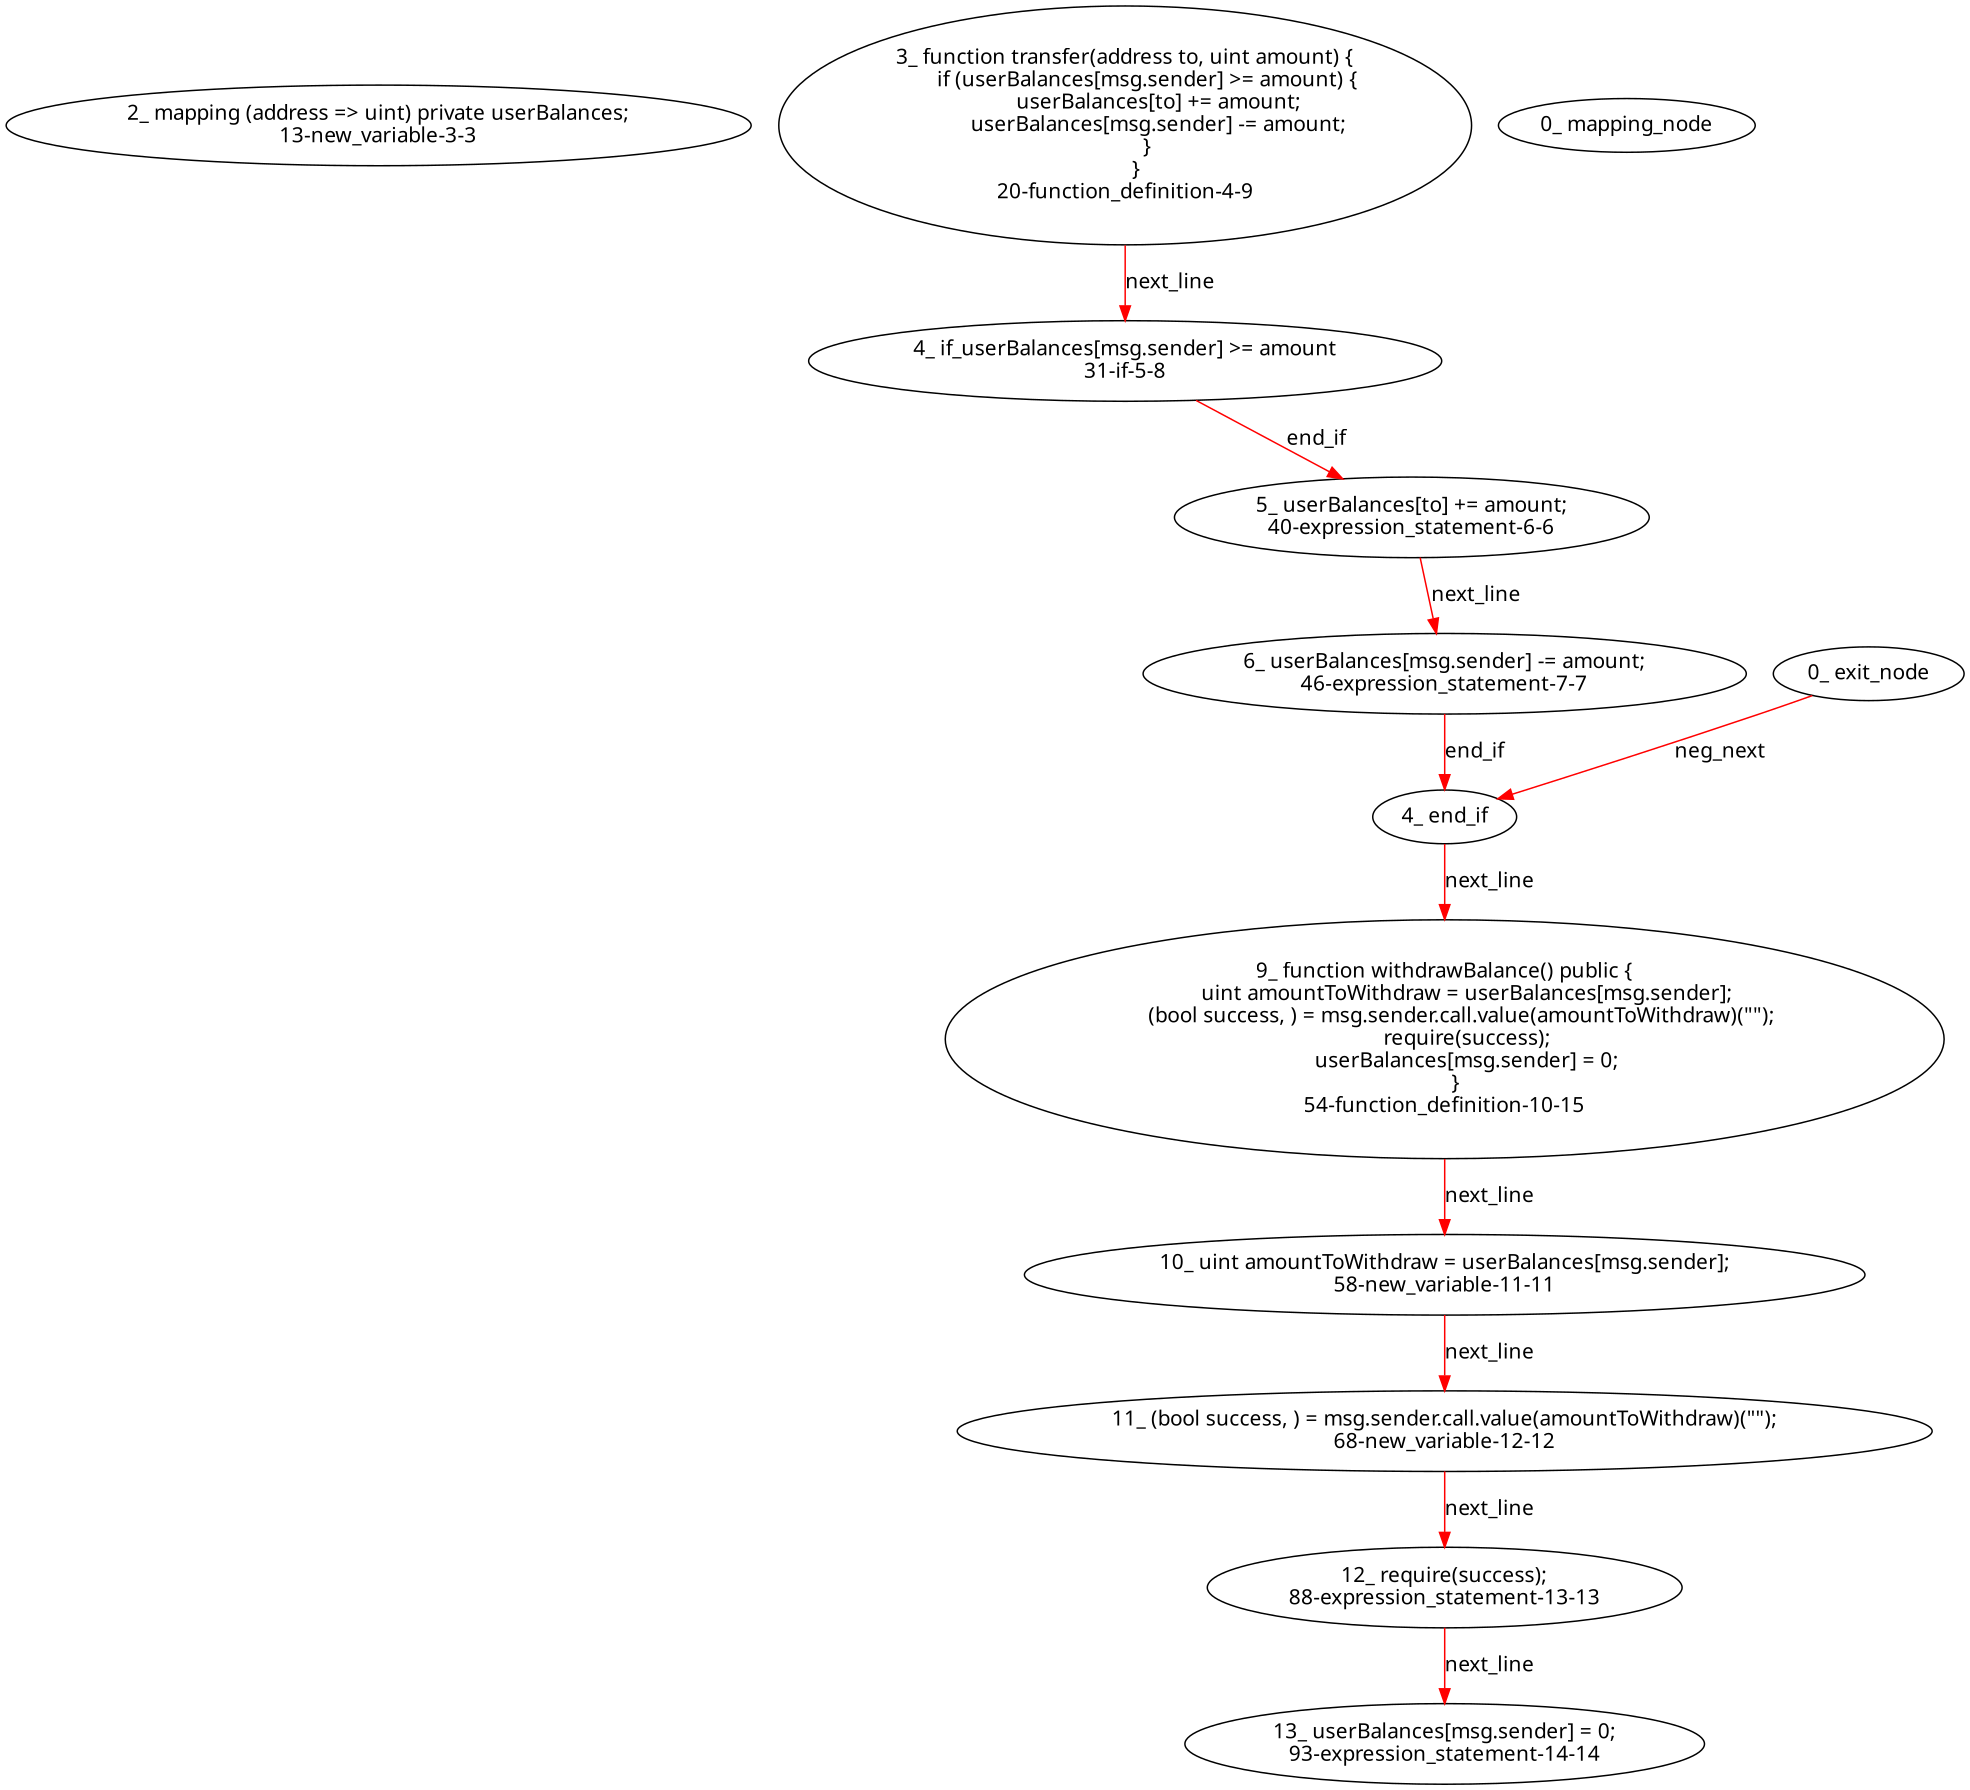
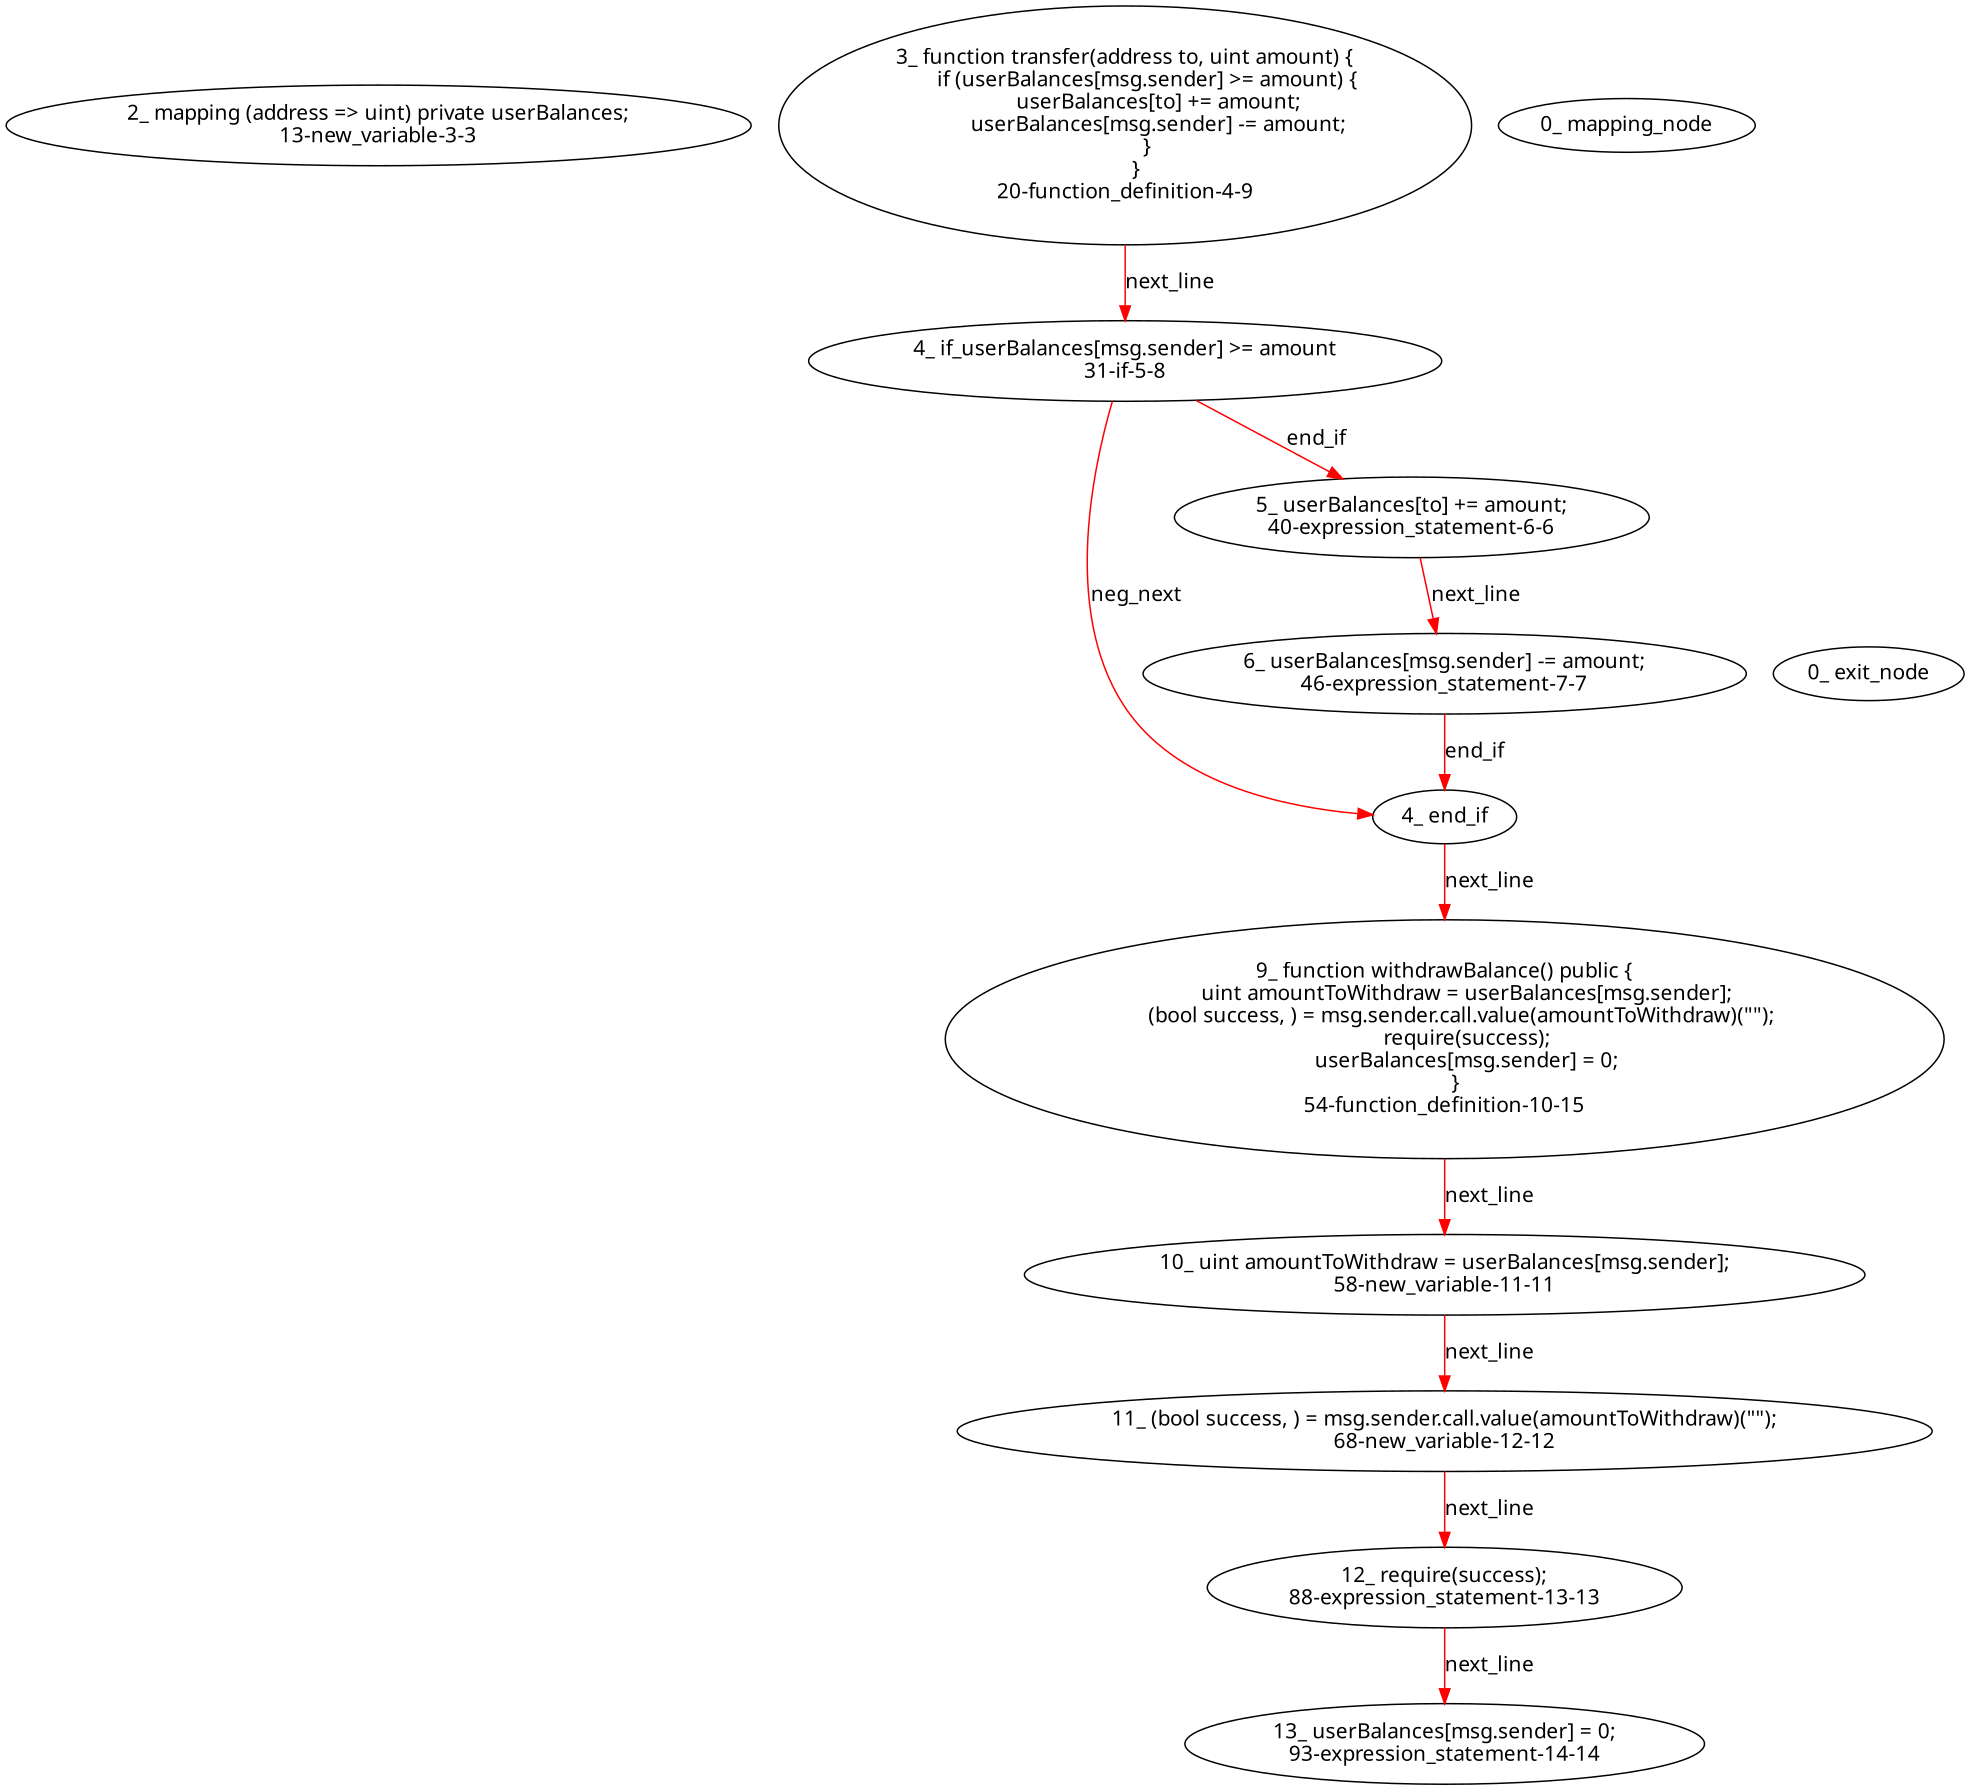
  digraph {
    fontname="Noto Sans"
    node [fontname="Noto Sans" type_label=expression_statement method="transfer(address to,uint amount)"]
    edge [color=red controlflow_type=next_line edge_type=CFG_edge fontname="Noto Sans"]
    n1 [label="2_ mapping (address => uint) private userBalances;\n13-new_variable-3-3" type_label=new_variable method=""]
    n2 [label="3_ function transfer(address to, uint amount) {\n        if (userBalances[msg.sender] >= amount) {\n            userBalances[to] += amount;\n            userBalances[msg.sender] -= amount;\n        }\n    }\n20-function_definition-4-9" type_label=function_definition]
    n3 [label="4_ if_userBalances[msg.sender] >= amount\n31-if-5-8" type_label=if]
    n4 [label="4_ end_if" type_label=end_if]
    n5 [label="5_ userBalances[to] += amount;\n40-expression_statement-6-6"]
    n6 [label="9_ function withdrawBalance() public {\n        uint amountToWithdraw = userBalances[msg.sender];\n        (bool success, ) = msg.sender.call.value(amountToWithdraw)(\"\");  \n        require(success);\n        userBalances[msg.sender] = 0;\n    }\n54-function_definition-10-15" method="withdrawBalance()" type_label=function_definition]
    n7 [label="6_ userBalances[msg.sender] -= amount;\n46-expression_statement-7-7"]
    n8 [label="10_ uint amountToWithdraw = userBalances[msg.sender];\n58-new_variable-11-11" method="withdrawBalance()" type_label=new_variable]
    n9 [label="11_ (bool success, ) = msg.sender.call.value(amountToWithdraw)(\"\");\n68-new_variable-12-12" method="withdrawBalance()" type_label=new_variable]
    n10 [label="12_ require(success);\n88-expression_statement-13-13" method="withdrawBalance()"]
    n11 [label="13_ userBalances[msg.sender] = 0;\n93-expression_statement-14-14" method="withdrawBalance()"]
    n12 [label="0_ mapping_node" type_label=start method=""]
    n13 [label="0_ exit_node" type_label=exit method=""]
    n2 -> n3 [label=next_line]
-   n13 -> n4 [controlflow_type=neg_next label=neg_next]
+   n3 -> n4 [controlflow_type=neg_next label=neg_next]
    n3 -> n5 [controlflow_type=pos_next label=end_if]
    n4 -> n6 [label=next_line]
    n5 -> n7 [label=next_line]
    n6 -> n8 [label=next_line]
    n7 -> n4 [controlflow_type=end_if label=end_if]
    n8 -> n9 [label=next_line]
    n9 -> n10 [label=next_line]
    n10 -> n11 [label=next_line]
  }
